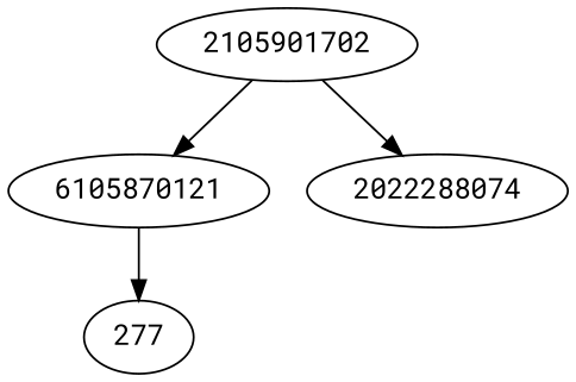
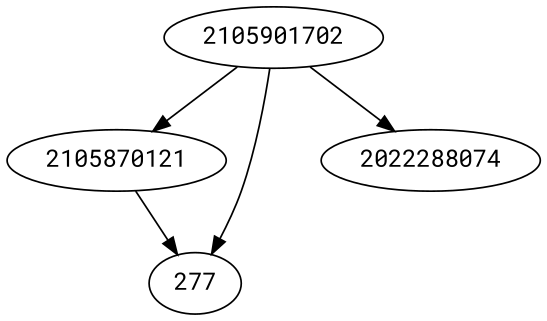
  strict digraph {
    fontname="Roboto Mono"
    node [fontname="Roboto Mono"]
    edge [fontname="Roboto Mono"]
-   2105870121 [label=6105870121]
+   2105870121
    277
    2105901702
    n4 [label=2022288074]
    2105870121 -> 277
    2105901702 -> 2105870121
+   2105901702 -> 277
    2105901702 -> n4
  }
